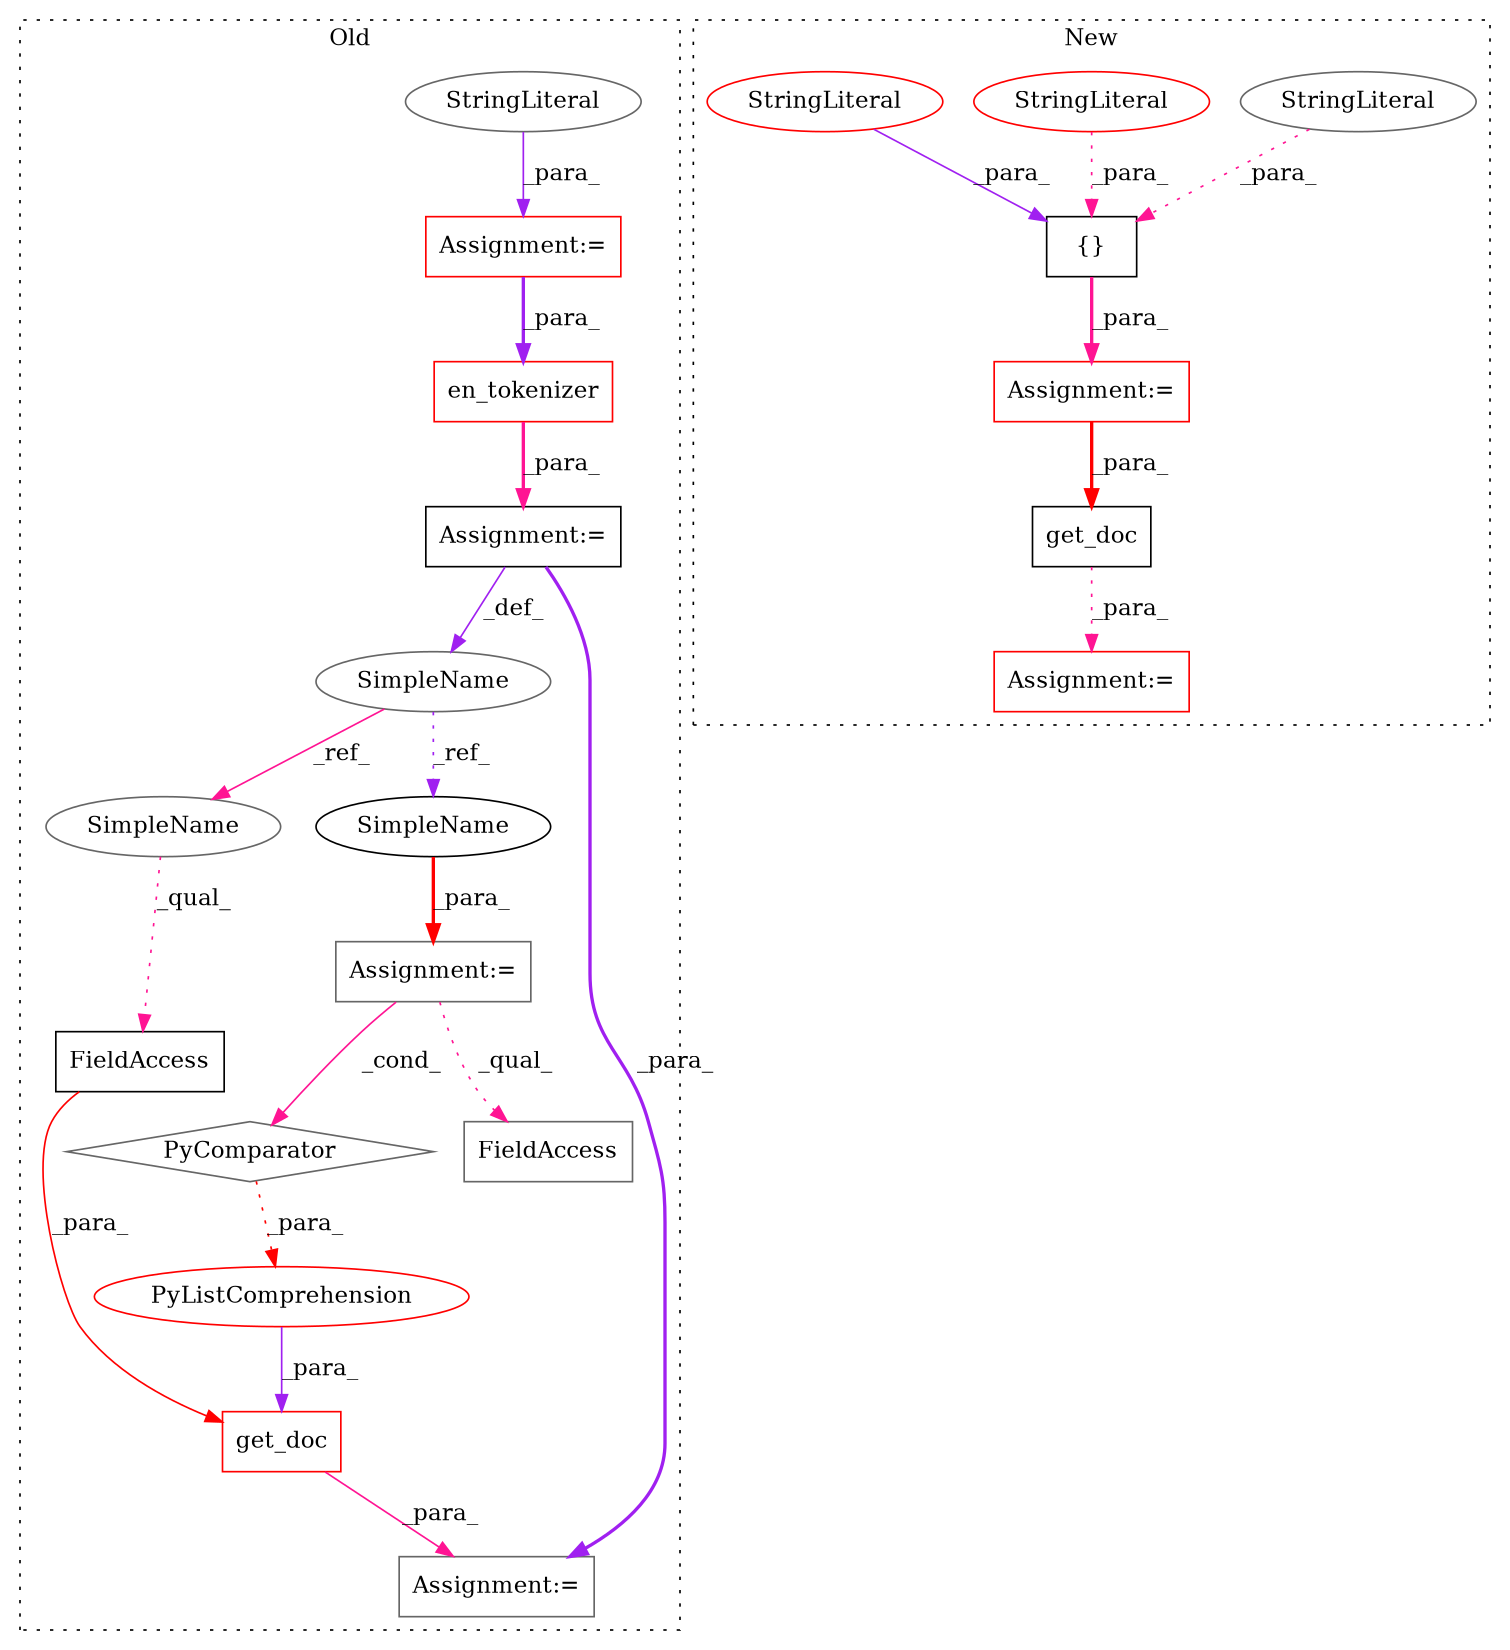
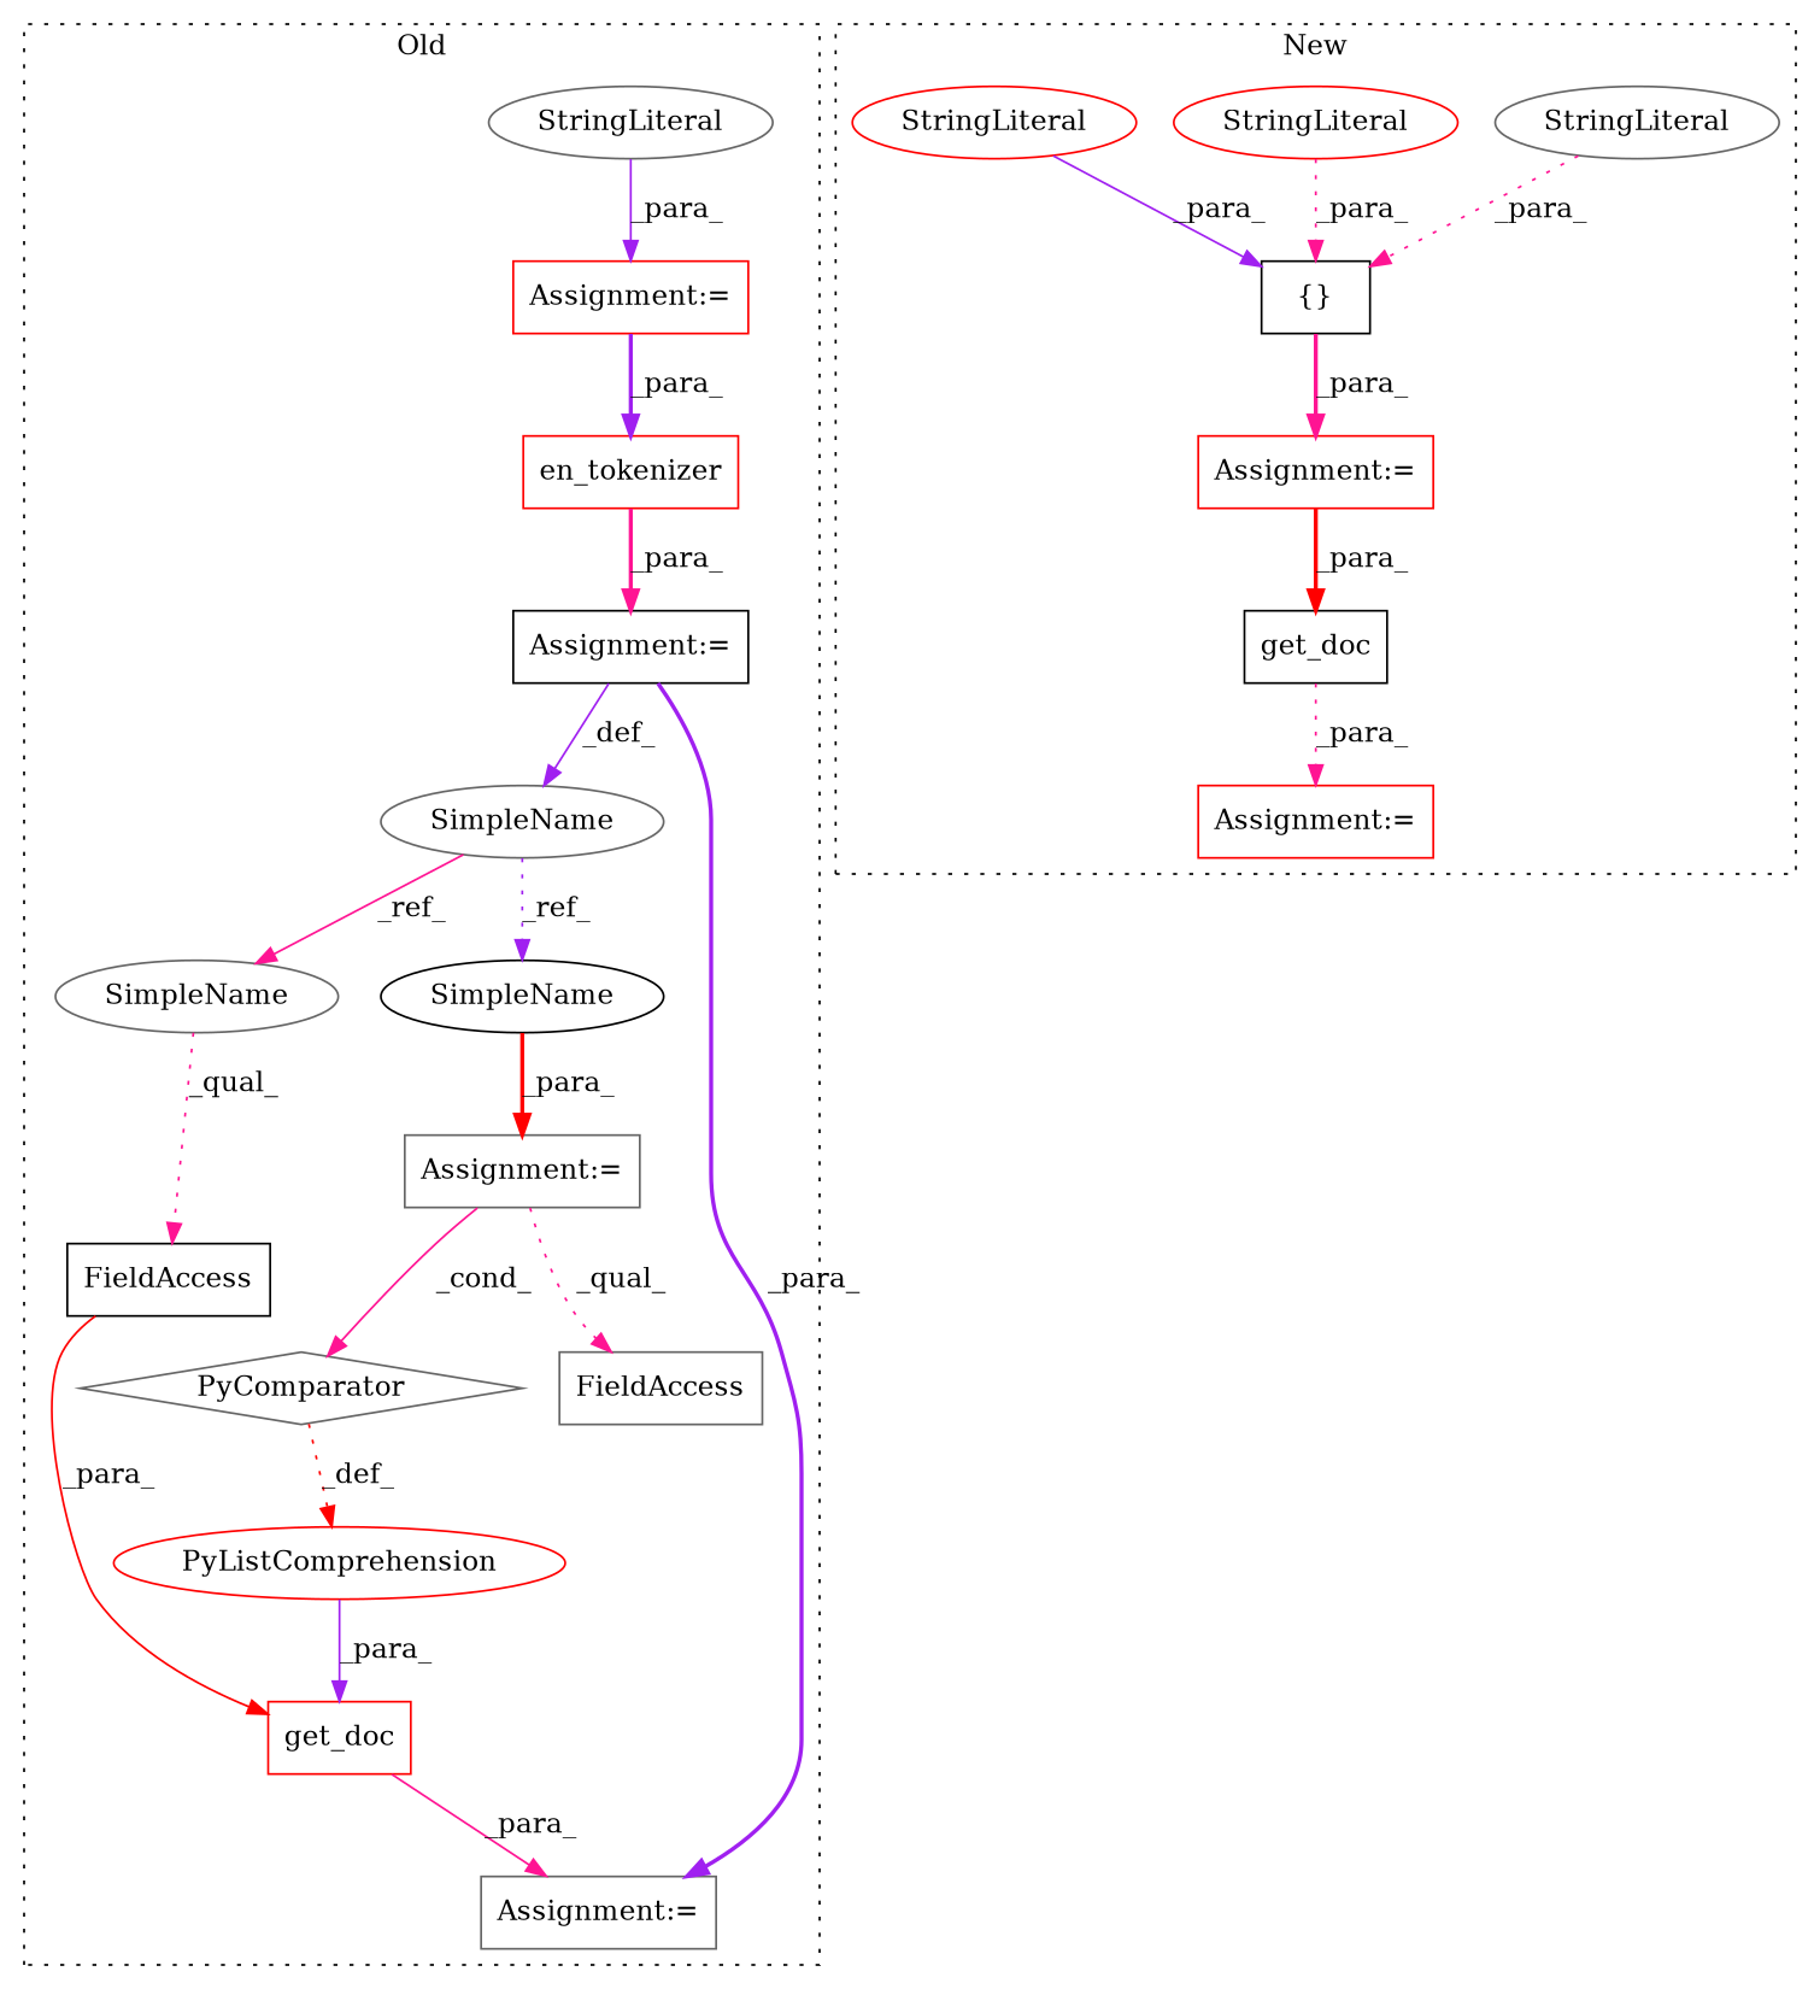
  digraph {
    fontname="DejaVu Serif"
    node [a=7 color=red fontname="DejaVu Serif" l=6 s=1924 shape=box]
    edge [color=deeppink fontname="DejaVu Serif" style=solid]
    n1 [a=109 l=94 label=PyListComprehension shape=ellipse]
    n2 [a=113 color=gray40 l=22 label=PyComparator s=1988 shape=diamond]
    n3 [a=32 l="13,1" label=en_tokenizer s="1864,1881"]
    n4 [a=32 l="8,1" label=get_doc s="1892,2016"]
    n5 [a=22 color=black l=12 label=FieldAccess s=1900]
    n6 [a=22 color=gray40 label=FieldAccess]
    n7 [a=42 color=gray40 label=SimpleName s=1857 shape=ellipse]
    n8 [color=gray40 l=22 label="Assignment:=" s=1988]
    n9 [color=black l=1 label="Assignment:=" s=1863]
    n10 [l=1 label="Assignment:=" s=1782]
    n11 [a=45 color=gray40 l=18 label=StringLiteral s=1783 shape=ellipse]
    n12 [color=gray40 l=1 label="Assignment:=" s=1891]
    n13 [a=42 color=gray40 label=SimpleName s=1900 shape=ellipse]
    n14 [a=42 color=black label=SimpleName s=1995 shape=ellipse]
    n15 [a=32 color=black l="8,1" label=get_doc s="1742,1768"]
    n16 [a=4 color=black l="1,1" label="{}" s="1655,1681"]
    n17 [l=1 label="Assignment:=" s=1741]
    n18 [l=1 label="Assignment:=" s=1642]
    n19 [a=45 color=gray40 l=3 label=StringLiteral s=1656 shape=ellipse]
    n20 [a=45 l=3 label=StringLiteral s=1678 shape=ellipse]
    n21 [a=45 label=StringLiteral s=1660 shape=ellipse]
    subgraph cluster_1 {
      label=Old
      style=dotted
      n1
      n2
      n3
      n4
      n5
      n6
      n7
      n8
      n9
      n10
      n11
      n12
      n13
      n14
    }
    subgraph cluster_2 {
      label=New
      style=dotted
      n15
      n16
      n17
      n18
      n19
      n20
      n21
    }
    n1 -> n4 [color=purple label=_para_]
-   n2 -> n1 [color=red label=_para_ style=dotted]
+   n2 -> n1 [color=red label=_def_ style=dotted]
    n3 -> n9 [label=_para_ style=bold]
    n4 -> n12 [label=_para_]
    n5 -> n4 [color=red label=_para_]
    n7 -> n13 [label=_ref_]
    n7 -> n14 [color=purple label=_ref_ style=dotted]
    n8 -> n2 [label=_cond_]
    n8 -> n6 [label=_qual_ style=dotted]
    n9 -> n7 [color=purple label=_def_]
    n9 -> n12 [color=purple label=_para_ style=bold]
    n10 -> n3 [color=purple label=_para_ style=bold]
    n11 -> n10 [color=purple label=_para_]
    n13 -> n5 [label=_qual_ style=dotted]
    n14 -> n8 [color=red label=_para_ style=bold]
    n15 -> n17 [label=_para_ style=dotted]
    n16 -> n18 [label=_para_ style=bold]
    n18 -> n15 [color=red label=_para_ style=bold]
    n19 -> n16 [label=_para_ style=dotted]
    n20 -> n16 [label=_para_ style=dotted]
    n21 -> n16 [color=purple label=_para_]
  }
